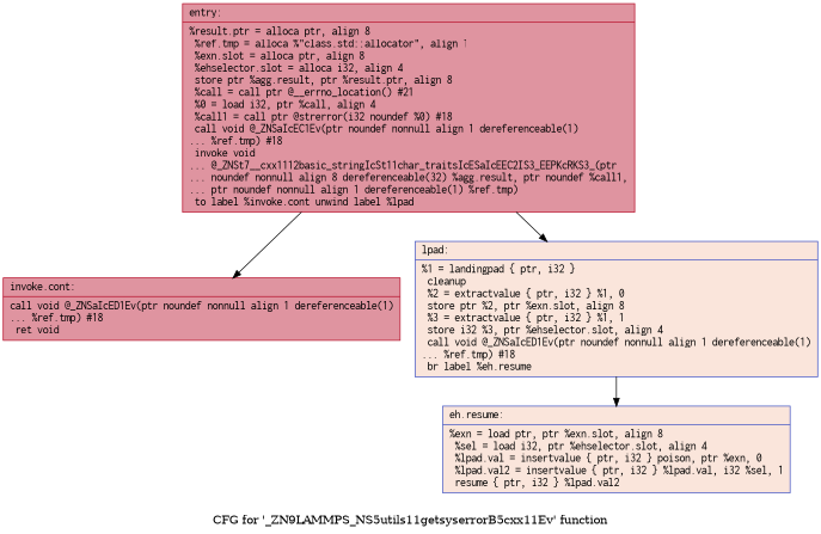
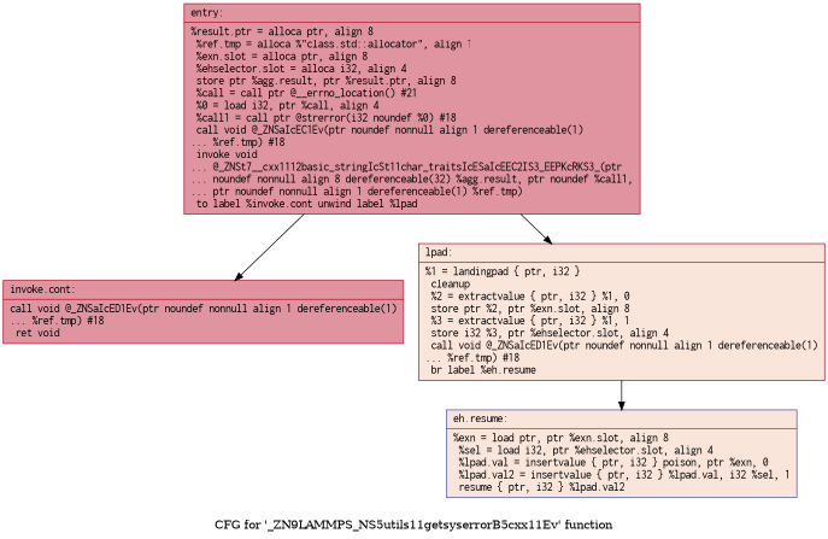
  digraph {
    label="CFG for '_ZN9LAMMPS_NS5utils11getsyserrorB5cxx11Ev' function"
    node [color="#b70d28ff" fillcolor="#b70d2870" fontname=Courier shape=record style=filled]
    n1 [label="{entry:\l|  %result.ptr = alloca ptr, align 8\l  %ref.tmp = alloca %\"class.std::allocator\", align 1\l  %exn.slot = alloca ptr, align 8\l  %ehselector.slot = alloca i32, align 4\l  store ptr %agg.result, ptr %result.ptr, align 8\l  %call = call ptr @__errno_location() #21\l  %0 = load i32, ptr %call, align 4\l  %call1 = call ptr @strerror(i32 noundef %0) #18\l  call void @_ZNSaIcEC1Ev(ptr noundef nonnull align 1 dereferenceable(1)\l... %ref.tmp) #18\l  invoke void\l... @_ZNSt7__cxx1112basic_stringIcSt11char_traitsIcESaIcEEC2IS3_EEPKcRKS3_(ptr\l... noundef nonnull align 8 dereferenceable(32) %agg.result, ptr noundef %call1,\l... ptr noundef nonnull align 1 dereferenceable(1) %ref.tmp)\l          to label %invoke.cont unwind label %lpad\l}"]
    n2 [label="{invoke.cont:\l|  call void @_ZNSaIcED1Ev(ptr noundef nonnull align 1 dereferenceable(1)\l... %ref.tmp) #18\l  ret void\l}"]
-   n3 [color="#3d50c3ff" fillcolor="#f4c5ad70" label="{lpad:\l|  %1 = landingpad \{ ptr, i32 \}\l          cleanup\l  %2 = extractvalue \{ ptr, i32 \} %1, 0\l  store ptr %2, ptr %exn.slot, align 8\l  %3 = extractvalue \{ ptr, i32 \} %1, 1\l  store i32 %3, ptr %ehselector.slot, align 4\l  call void @_ZNSaIcED1Ev(ptr noundef nonnull align 1 dereferenceable(1)\l... %ref.tmp) #18\l  br label %eh.resume\l}"]
+   n3 [fillcolor="#f4c5ad70" label="{lpad:\l|  %1 = landingpad \{ ptr, i32 \}\l          cleanup\l  %2 = extractvalue \{ ptr, i32 \} %1, 0\l  store ptr %2, ptr %exn.slot, align 8\l  %3 = extractvalue \{ ptr, i32 \} %1, 1\l  store i32 %3, ptr %ehselector.slot, align 4\l  call void @_ZNSaIcED1Ev(ptr noundef nonnull align 1 dereferenceable(1)\l... %ref.tmp) #18\l  br label %eh.resume\l}"]
    n4 [color="#3d50c3ff" fillcolor="#f4c5ad70" label="{eh.resume:\l|  %exn = load ptr, ptr %exn.slot, align 8\l  %sel = load i32, ptr %ehselector.slot, align 4\l  %lpad.val = insertvalue \{ ptr, i32 \} poison, ptr %exn, 0\l  %lpad.val2 = insertvalue \{ ptr, i32 \} %lpad.val, i32 %sel, 1\l  resume \{ ptr, i32 \} %lpad.val2\l}"]
    n1 -> n2
    n1 -> n3
    n3 -> n4
  }
